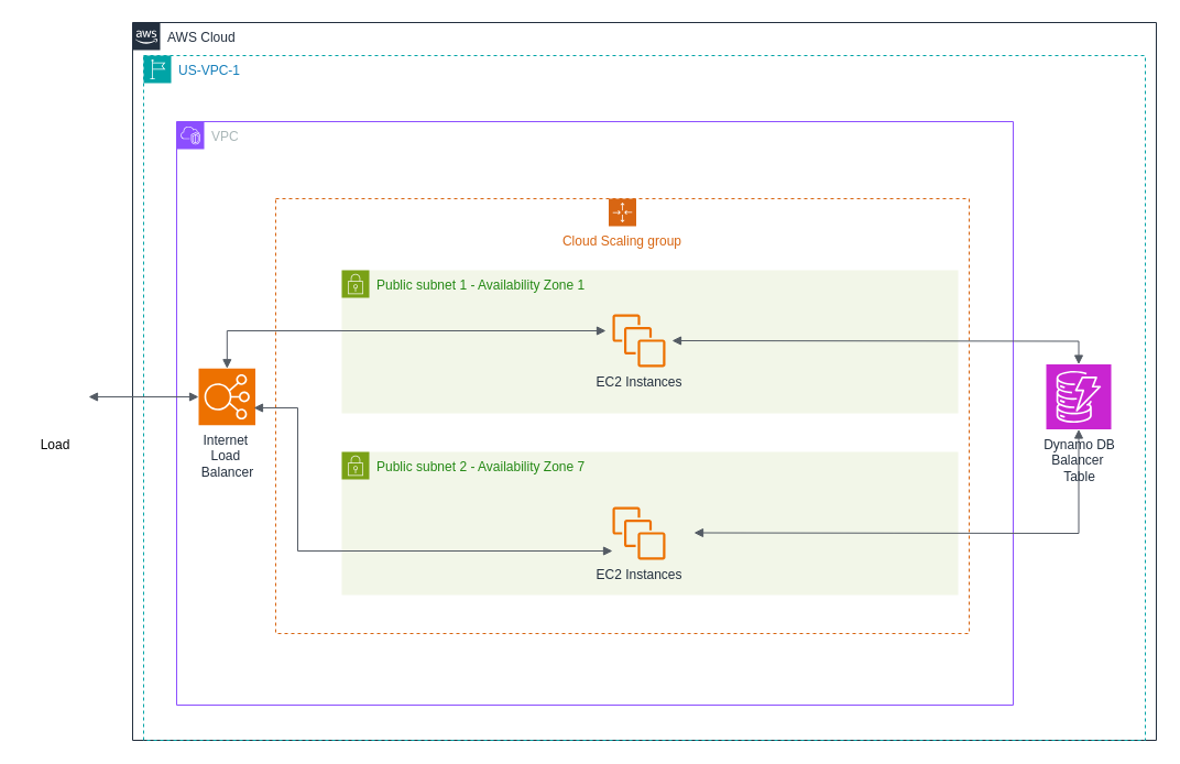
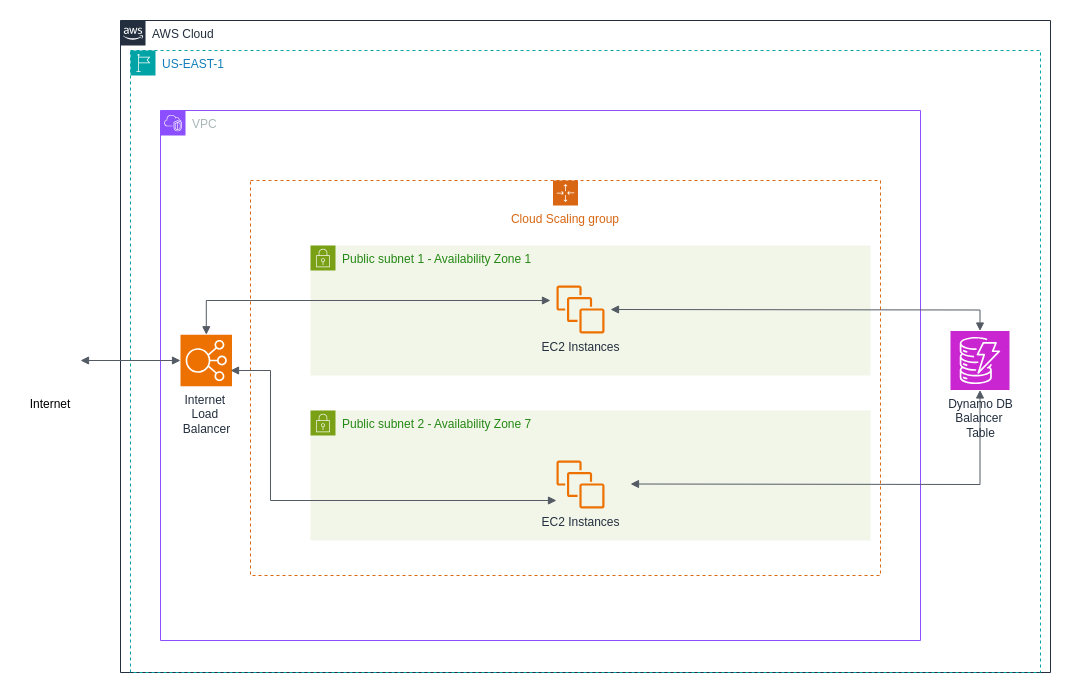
  <mxCell id="0" />
  <mxCell id="1" parent="0" />
  <mxCell id="2" value="AWS Cloud" style="points=[[0,0],[0.25,0],[0.5,0],[0.75,0],[1,0],[1,0.25],[1,0.5],[1,0.75],[1,1],[0.75,1],[0.5,1],[0.25,1],[0,1],[0,0.75],[0,0.5],[0,0.25]];outlineConnect=0;gradientColor=none;html=1;whiteSpace=wrap;fontSize=12;fontStyle=0;shape=mxgraph.aws4.group;grIcon=mxgraph.aws4.group_aws_cloud_alt;strokeColor=#232F3E;fillColor=none;verticalAlign=top;align=left;spacingLeft=30;fontColor=#232F3E;dashed=0;labelBackgroundColor=#ffffff;container=1;pointerEvents=0;collapsible=0;recursiveResize=0;" vertex="1" parent="1"><mxGeometry x="120" y="20" width="930" height="652" as="geometry" /></mxCell>
- <mxCell id="3" value="US-VPC-1" style="points=[[0,0],[0.25,0],[0.5,0],[0.75,0],[1,0],[1,0.25],[1,0.5],[1,0.75],[1,1],[0.75,1],[0.5,1],[0.25,1],[0,1],[0,0.75],[0,0.5],[0,0.25]];outlineConnect=0;gradientColor=none;html=1;whiteSpace=wrap;fontSize=12;fontStyle=0;container=1;pointerEvents=0;collapsible=0;recursiveResize=0;shape=mxgraph.aws4.group;grIcon=mxgraph.aws4.group_region;strokeColor=#00A4A6;fillColor=none;verticalAlign=top;align=left;spacingLeft=30;fontColor=#147EBA;dashed=1;" vertex="1" parent="2"><mxGeometry x="10" y="30" width="910" height="622" as="geometry" /></mxCell>
+ <mxCell id="3" value="US-EAST-1" style="points=[[0,0],[0.25,0],[0.5,0],[0.75,0],[1,0],[1,0.25],[1,0.5],[1,0.75],[1,1],[0.75,1],[0.5,1],[0.25,1],[0,1],[0,0.75],[0,0.5],[0,0.25]];outlineConnect=0;gradientColor=none;html=1;whiteSpace=wrap;fontSize=12;fontStyle=0;container=1;pointerEvents=0;collapsible=0;recursiveResize=0;shape=mxgraph.aws4.group;grIcon=mxgraph.aws4.group_region;strokeColor=#00A4A6;fillColor=none;verticalAlign=top;align=left;spacingLeft=30;fontColor=#147EBA;dashed=1;" vertex="1" parent="2"><mxGeometry x="10" y="30" width="910" height="622" as="geometry" /></mxCell>
  <mxCell id="4" value="VPC" style="points=[[0,0],[0.25,0],[0.5,0],[0.75,0],[1,0],[1,0.25],[1,0.5],[1,0.75],[1,1],[0.75,1],[0.5,1],[0.25,1],[0,1],[0,0.75],[0,0.5],[0,0.25]];outlineConnect=0;gradientColor=none;html=1;whiteSpace=wrap;fontSize=12;fontStyle=0;container=1;pointerEvents=0;collapsible=0;recursiveResize=0;shape=mxgraph.aws4.group;grIcon=mxgraph.aws4.group_vpc2;strokeColor=#8C4FFF;fillColor=none;verticalAlign=top;align=left;spacingLeft=30;fontColor=#AAB7B8;dashed=0;" vertex="1" parent="3"><mxGeometry x="30" y="60" width="760" height="530" as="geometry" /></mxCell>
  <mxCell id="5" value="Cloud Scaling group" style="points=[[0,0],[0.25,0],[0.5,0],[0.75,0],[1,0],[1,0.25],[1,0.5],[1,0.75],[1,1],[0.75,1],[0.5,1],[0.25,1],[0,1],[0,0.75],[0,0.5],[0,0.25]];outlineConnect=0;gradientColor=none;html=1;whiteSpace=wrap;fontSize=12;fontStyle=0;container=1;pointerEvents=0;collapsible=0;recursiveResize=0;shape=mxgraph.aws4.groupCenter;grIcon=mxgraph.aws4.group_auto_scaling_group;grStroke=1;strokeColor=#D86613;fillColor=none;verticalAlign=top;align=center;fontColor=#D86613;dashed=1;spacingTop=25;" vertex="1" parent="4"><mxGeometry x="90" y="70" width="630" height="395" as="geometry" /></mxCell>
  <mxCell id="6" value="Public subnet 2 - Availability Zone 7" style="points=[[0,0],[0.25,0],[0.5,0],[0.75,0],[1,0],[1,0.25],[1,0.5],[1,0.75],[1,1],[0.75,1],[0.5,1],[0.25,1],[0,1],[0,0.75],[0,0.5],[0,0.25]];outlineConnect=0;gradientColor=none;html=1;whiteSpace=wrap;fontSize=12;fontStyle=0;container=1;pointerEvents=0;collapsible=0;recursiveResize=0;shape=mxgraph.aws4.group;grIcon=mxgraph.aws4.group_security_group;grStroke=0;strokeColor=#7AA116;fillColor=#F2F6E8;verticalAlign=top;align=left;spacingLeft=30;fontColor=#248814;dashed=0;" vertex="1" parent="5"><mxGeometry x="60" y="230" width="560" height="130" as="geometry" /></mxCell>
  <mxCell id="7" value="EC2&lt;span style=&quot;background-color: transparent; color: light-dark(rgb(35, 47, 62), rgb(189, 199, 212));&quot;&gt;&amp;nbsp;Instances&lt;/span&gt;" style="sketch=0;outlineConnect=0;fontColor=#232F3E;gradientColor=none;fillColor=#ED7100;strokeColor=none;dashed=0;verticalLabelPosition=bottom;verticalAlign=top;align=center;html=1;fontSize=12;fontStyle=0;aspect=fixed;pointerEvents=1;shape=mxgraph.aws4.instances;" vertex="1" parent="6"><mxGeometry x="246" y="50" width="48" height="48" as="geometry" /></mxCell>
  <mxCell id="8" value="" style="edgeStyle=orthogonalEdgeStyle;html=1;endArrow=block;elbow=vertical;startArrow=block;startFill=1;endFill=1;strokeColor=#545B64;rounded=0;" edge="1" parent="6" target="14"><mxGeometry width="100" relative="1" as="geometry"><mxPoint x="320" y="73.5" as="sourcePoint" /><mxPoint x="420" y="73.5" as="targetPoint" /></mxGeometry></mxCell>
  <mxCell id="9" value="Public subnet 1 - Availability Zone 1" style="points=[[0,0],[0.25,0],[0.5,0],[0.75,0],[1,0],[1,0.25],[1,0.5],[1,0.75],[1,1],[0.75,1],[0.5,1],[0.25,1],[0,1],[0,0.75],[0,0.5],[0,0.25]];outlineConnect=0;gradientColor=none;html=1;whiteSpace=wrap;fontSize=12;fontStyle=0;container=1;pointerEvents=0;collapsible=0;recursiveResize=0;shape=mxgraph.aws4.group;grIcon=mxgraph.aws4.group_security_group;grStroke=0;strokeColor=#7AA116;fillColor=#F2F6E8;verticalAlign=top;align=left;spacingLeft=30;fontColor=#248814;dashed=0;" vertex="1" parent="5"><mxGeometry x="60" y="65" width="560" height="130" as="geometry" /></mxCell>
  <mxCell id="10" value="EC2 Instances" style="sketch=0;outlineConnect=0;fontColor=#232F3E;gradientColor=none;fillColor=#ED7100;strokeColor=none;dashed=0;verticalLabelPosition=bottom;verticalAlign=top;align=center;html=1;fontSize=12;fontStyle=0;aspect=fixed;pointerEvents=1;shape=mxgraph.aws4.instances;" vertex="1" parent="9"><mxGeometry x="246" y="40" width="48" height="48" as="geometry" /></mxCell>
  <mxCell id="11" value="Internet&amp;nbsp;&lt;div&gt;Load&amp;nbsp;&lt;/div&gt;&lt;div&gt;Balancer&lt;div&gt;&lt;br&gt;&lt;/div&gt;&lt;/div&gt;" style="sketch=0;points=[[0,0,0],[0.25,0,0],[0.5,0,0],[0.75,0,0],[1,0,0],[0,1,0],[0.25,1,0],[0.5,1,0],[0.75,1,0],[1,1,0],[0,0.25,0],[0,0.5,0],[0,0.75,0],[1,0.25,0],[1,0.5,0],[1,0.75,0]];outlineConnect=0;fontColor=#232F3E;fillColor=#ED7100;strokeColor=#ffffff;dashed=0;verticalLabelPosition=bottom;verticalAlign=top;align=center;html=1;fontSize=12;fontStyle=0;aspect=fixed;shape=mxgraph.aws4.resourceIcon;resIcon=mxgraph.aws4.elastic_load_balancing;" vertex="1" parent="4"><mxGeometry x="20" y="224.25" width="51.5" height="51.5" as="geometry" /></mxCell>
  <mxCell id="12" value="" style="edgeStyle=orthogonalEdgeStyle;html=1;endArrow=block;elbow=vertical;startArrow=block;startFill=1;endFill=1;strokeColor=#545B64;rounded=0;" edge="1" parent="4" target="7"><mxGeometry width="100" relative="1" as="geometry"><mxPoint x="70" y="260" as="sourcePoint" /><mxPoint x="140" y="260" as="targetPoint" /><Array as="points"><mxPoint x="110" y="260" /><mxPoint x="110" y="390" /></Array></mxGeometry></mxCell>
  <mxCell id="13" value="" style="edgeStyle=orthogonalEdgeStyle;html=1;endArrow=block;elbow=vertical;startArrow=block;startFill=1;endFill=1;strokeColor=#545B64;rounded=0;" edge="1" parent="4" source="11"><mxGeometry width="100" relative="1" as="geometry"><mxPoint x="190" y="198.5" as="sourcePoint" /><mxPoint x="390" y="190" as="targetPoint" /><Array as="points"><mxPoint x="46" y="190" /></Array></mxGeometry></mxCell>
  <mxCell id="14" value="Dynamo DB&lt;div&gt;Balancer&amp;nbsp;&lt;/div&gt;&lt;div&gt;Table&lt;/div&gt;" style="sketch=0;points=[[0,0,0],[0.25,0,0],[0.5,0,0],[0.75,0,0],[1,0,0],[0,1,0],[0.25,1,0],[0.5,1,0],[0.75,1,0],[1,1,0],[0,0.25,0],[0,0.5,0],[0,0.75,0],[1,0.25,0],[1,0.5,0],[1,0.75,0]];outlineConnect=0;fontColor=#232F3E;fillColor=#C925D1;strokeColor=#ffffff;dashed=0;verticalLabelPosition=bottom;verticalAlign=top;align=center;html=1;fontSize=12;fontStyle=0;aspect=fixed;shape=mxgraph.aws4.resourceIcon;resIcon=mxgraph.aws4.dynamodb;" vertex="1" parent="3"><mxGeometry x="820" y="280.5" width="59" height="59" as="geometry" /></mxCell>
  <mxCell id="15" value="" style="edgeStyle=orthogonalEdgeStyle;html=1;endArrow=block;elbow=vertical;startArrow=block;startFill=1;endFill=1;strokeColor=#545B64;rounded=0;entryX=0.5;entryY=0;entryDx=0;entryDy=0;entryPerimeter=0;" edge="1" parent="3" target="14"><mxGeometry width="100" relative="1" as="geometry"><mxPoint x="480" y="259" as="sourcePoint" /><mxPoint x="574" y="259" as="targetPoint" /></mxGeometry></mxCell>
- <mxCell id="16" value="Load&#10;" style="shape=image;verticalLabelPosition=bottom;labelBackgroundColor=default;verticalAlign=top;aspect=fixed;imageAspect=0;image=https://cdn-icons-png.flaticon.com/512/493/493805.png;" vertex="1" parent="1"><mxGeometry x="20" y="330" width="60" height="60" as="geometry" /></mxCell>
+ <mxCell id="16" value="Internet&#10;" style="shape=image;verticalLabelPosition=bottom;labelBackgroundColor=default;verticalAlign=top;aspect=fixed;imageAspect=0;image=https://cdn-icons-png.flaticon.com/512/493/493805.png;" vertex="1" parent="1"><mxGeometry x="20" y="330" width="60" height="60" as="geometry" /></mxCell>
  <mxCell id="17" value="" style="edgeStyle=orthogonalEdgeStyle;html=1;endArrow=block;elbow=vertical;startArrow=block;startFill=1;endFill=1;strokeColor=#545B64;rounded=0;" edge="1" parent="1"><mxGeometry width="100" relative="1" as="geometry"><mxPoint x="80" y="360" as="sourcePoint" /><mxPoint x="180" y="360" as="targetPoint" /></mxGeometry></mxCell>
  <mxCell id="18" value="" style="edgeStyle=orthogonalEdgeStyle;html=1;endArrow=block;elbow=vertical;startArrow=block;startFill=1;endFill=1;strokeColor=#545B64;rounded=0;" edge="1" parent="1"><mxGeometry width="100" relative="1" as="geometry"><mxPoint x="600" y="310" as="sourcePoint" /><mxPoint x="600" y="310" as="targetPoint" /></mxGeometry></mxCell>
